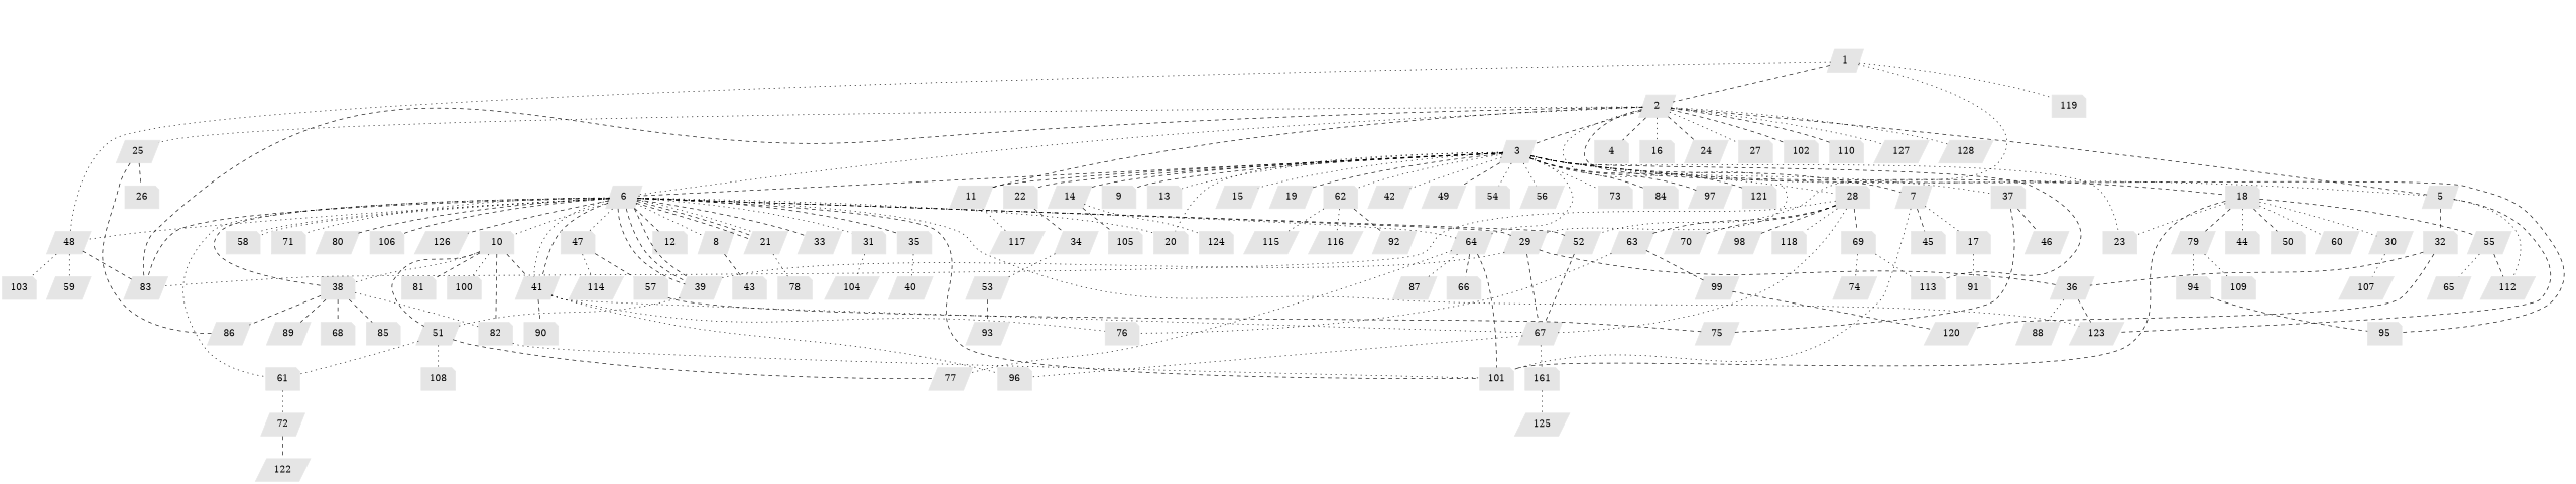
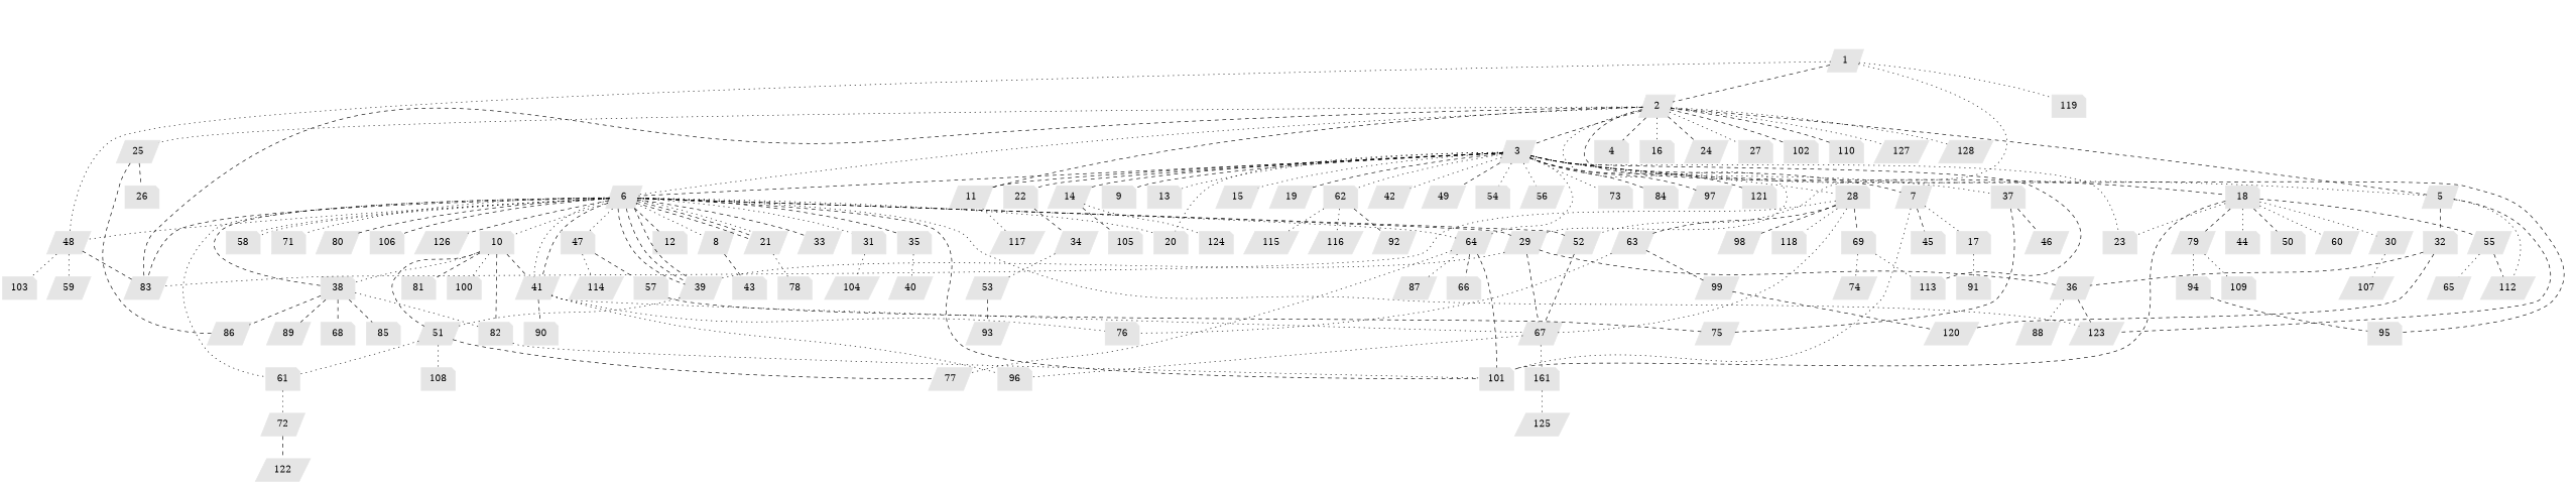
  graph {
    node [color=gray90 shape=parallelogram style=filled]
    edge [style=dashed]
    1
    2
    48
    52
    119 [shape=note]
    3
    4 [shape=note]
    5
    6
    11
    16 [shape=note]
    24
    25
    27 [shape=note]
    29
    83
    95 [shape=note]
    102 [shape=note]
    110 [shape=note]
    127
    128
    59
    103 [shape=note]
    67
    7
    9 [shape=note]
    13 [shape=note]
    14
    15
    18 [shape=note]
    19
    20 [shape=note]
    22 [shape=note]
    23 [shape=note]
    28 [shape=note]
    37 [shape=note]
    42
    49
    54 [shape=note]
    56
    62 [shape=note]
    64
    73 [shape=note]
    84 [shape=note]
    97
    113 [shape=note]
    121 [shape=note]
    32 [shape=note]
    112
    123
    8
    10 [shape=note]
    12 [shape=note]
    21
    31 [shape=note]
    33
    35 [shape=note]
    38 [shape=note]
    39
    41
    47 [shape=note]
    58 [shape=note]
    61 [shape=note]
    71 [shape=note]
    80
    101 [shape=note]
    106 [shape=note]
    126
    117
    26 [shape=note]
    86
    36
    17 [shape=note]
    45 [shape=note]
    105 [shape=note]
    124 [shape=note]
    30
    44 [shape=note]
    50 [shape=note]
    55
    60
    79
    34
    63
    69 [shape=note]
-   70
    98
    118 [shape=note]
    46
    75
    92
    115
    116
    77
    66 [shape=note]
    87
    120
    43 [shape=note]
    81 [shape=note]
    82 [shape=note]
    100 [shape=note]
    51
    78 [shape=note]
    104
    40
    68 [shape=note]
    85 [shape=note]
    89
    76 [shape=note]
    90 [shape=note]
    96 [shape=note]
    57 [shape=note]
    114
    72
    91 [shape=note]
    107
    65
    94 [shape=note]
    109 [shape=note]
    53
    99
    n122 [label=161 shape=note]
    74
    88
    93
    108 [shape=note]
    122
    125
    1 -- 2
    1 -- 48 [style=dotted]
    1 -- 52 [style=dotted]
    1 -- 119 [style=dotted]
    2 -- 3
    2 -- 4
    2 -- 5
    2 -- 6 [style=dotted]
    2 -- 11
    2 -- 16 [style=dotted]
    2 -- 24
    2 -- 25 [style=dotted]
    2 -- 27 [style=dotted]
    2 -- 29 [style=dotted]
    2 -- 83
    2 -- 95
    2 -- 102
    2 -- 110
    2 -- 127 [style=dotted]
    2 -- 128 [style=dotted]
    48 -- 83
    48 -- 59 [style=dotted]
    48 -- 103 [style=dotted]
    52 -- 67
    3 -- 5 [style=dotted]
    3 -- 6
    3 -- 11
    3 -- 7
    3 -- 9
    3 -- 13 [style=dotted]
    3 -- 14
    3 -- 15 [style=dotted]
    3 -- 18
    3 -- 19
    3 -- 20 [style=dotted]
    3 -- 22
    3 -- 23 [style=dotted]
    3 -- 28 [style=dotted]
    3 -- 37 [style=dotted]
    3 -- 42 [style=dotted]
    3 -- 49
    3 -- 54 [style=dotted]
    3 -- 56 [style=dotted]
    3 -- 62 [style=dotted]
    3 -- 64 [style=dotted]
    3 -- 73 [style=dotted]
    3 -- 84
    3 -- 97
    3 -- 113
    3 -- 121
    5 -- 32
    5 -- 112 [style=dotted]
    5 -- 123
    6 -- 48 [style=dotted]
    6 -- 52
    6 -- 29
    6 -- 83
    6 -- 20 [style=dotted]
    6 -- 64 [style=dotted]
    6 -- 123 [style=dotted]
    6 -- 8 [style=dotted]
    6 -- 10 [style=dotted]
    6 -- 12
    6 -- 21
    6 -- 21
    6 -- 21 [style=dotted]
    6 -- 31 [style=dotted]
    6 -- 33
    6 -- 35
    6 -- 38
    6 -- 39
    6 -- 39
    6 -- 39
    6 -- 41 [style=dotted]
    6 -- 41
    6 -- 47 [style=dotted]
    6 -- 58 [style=dotted]
    6 -- 58 [style=dotted]
    6 -- 61 [style=dotted]
    6 -- 71 [style=dotted]
    6 -- 80
    6 -- 101
    6 -- 106
    6 -- 126
    11 -- 117 [style=dotted]
    25 -- 26
    25 -- 86
    29 -- 67
    29 -- 39 [style=dotted]
    29 -- 36
    67 -- 96 [style=dotted]
    67 -- n122 [style=dotted]
    7 -- 101 [style=dotted]
    7 -- 17 [style=dotted]
    7 -- 45
    14 -- 105
    14 -- 124 [style=dotted]
    18 -- 23 [style=dotted]
    18 -- 101
    18 -- 30 [style=dotted]
    18 -- 44 [style=dotted]
    18 -- 50
    18 -- 55
    18 -- 60 [style=dotted]
    18 -- 79
    22 -- 34
    28 -- 83 [style=dotted]
    28 -- 67 [style=dotted]
    28 -- 63
    28 -- 69
-   28 -- 70
    28 -- 98
    28 -- 118 [style=dotted]
    37 -- 46
    37 -- 75
    62 -- 92
    62 -- 115 [style=dotted]
    62 -- 116 [style=dotted]
    64 -- 101
    64 -- 77 [style=dotted]
    64 -- 66
    64 -- 87 [style=dotted]
    32 -- 36
    32 -- 120
    8 -- 43
    10 -- 38 [style=dotted]
    10 -- 41
    10 -- 81
    10 -- 82
    10 -- 100 [style=dotted]
    10 -- 51
    21 -- 78 [style=dotted]
    31 -- 104 [style=dotted]
    35 -- 40 [style=dotted]
    38 -- 86
    38 -- 82 [style=dotted]
    38 -- 68
    38 -- 85
    38 -- 89
    39 -- 51 [style=dotted]
    41 -- 67 [style=dotted]
    41 -- 76 [style=dotted]
    41 -- 90
    41 -- 96 [style=dotted]
    47 -- 57
    47 -- 114 [style=dotted]
    61 -- 72 [style=dotted]
    36 -- 123
    36 -- 88 [style=dotted]
    17 -- 91 [style=dotted]
    30 -- 107 [style=dotted]
    55 -- 112
    55 -- 65 [style=dotted]
    79 -- 94 [style=dotted]
    79 -- 109 [style=dotted]
    34 -- 53 [style=dotted]
    63 -- 76 [style=dotted]
    63 -- 99
    69 -- 113 [style=dotted]
    69 -- 74 [style=dotted]
    82 -- 101 [style=dotted]
    51 -- 61 [style=dotted]
    51 -- 77
    51 -- 108 [style=dotted]
    57 -- 75
    72 -- 122
    94 -- 95
    53 -- 93
    99 -- 120
    n122 -- 125 [style=dotted]
  }
